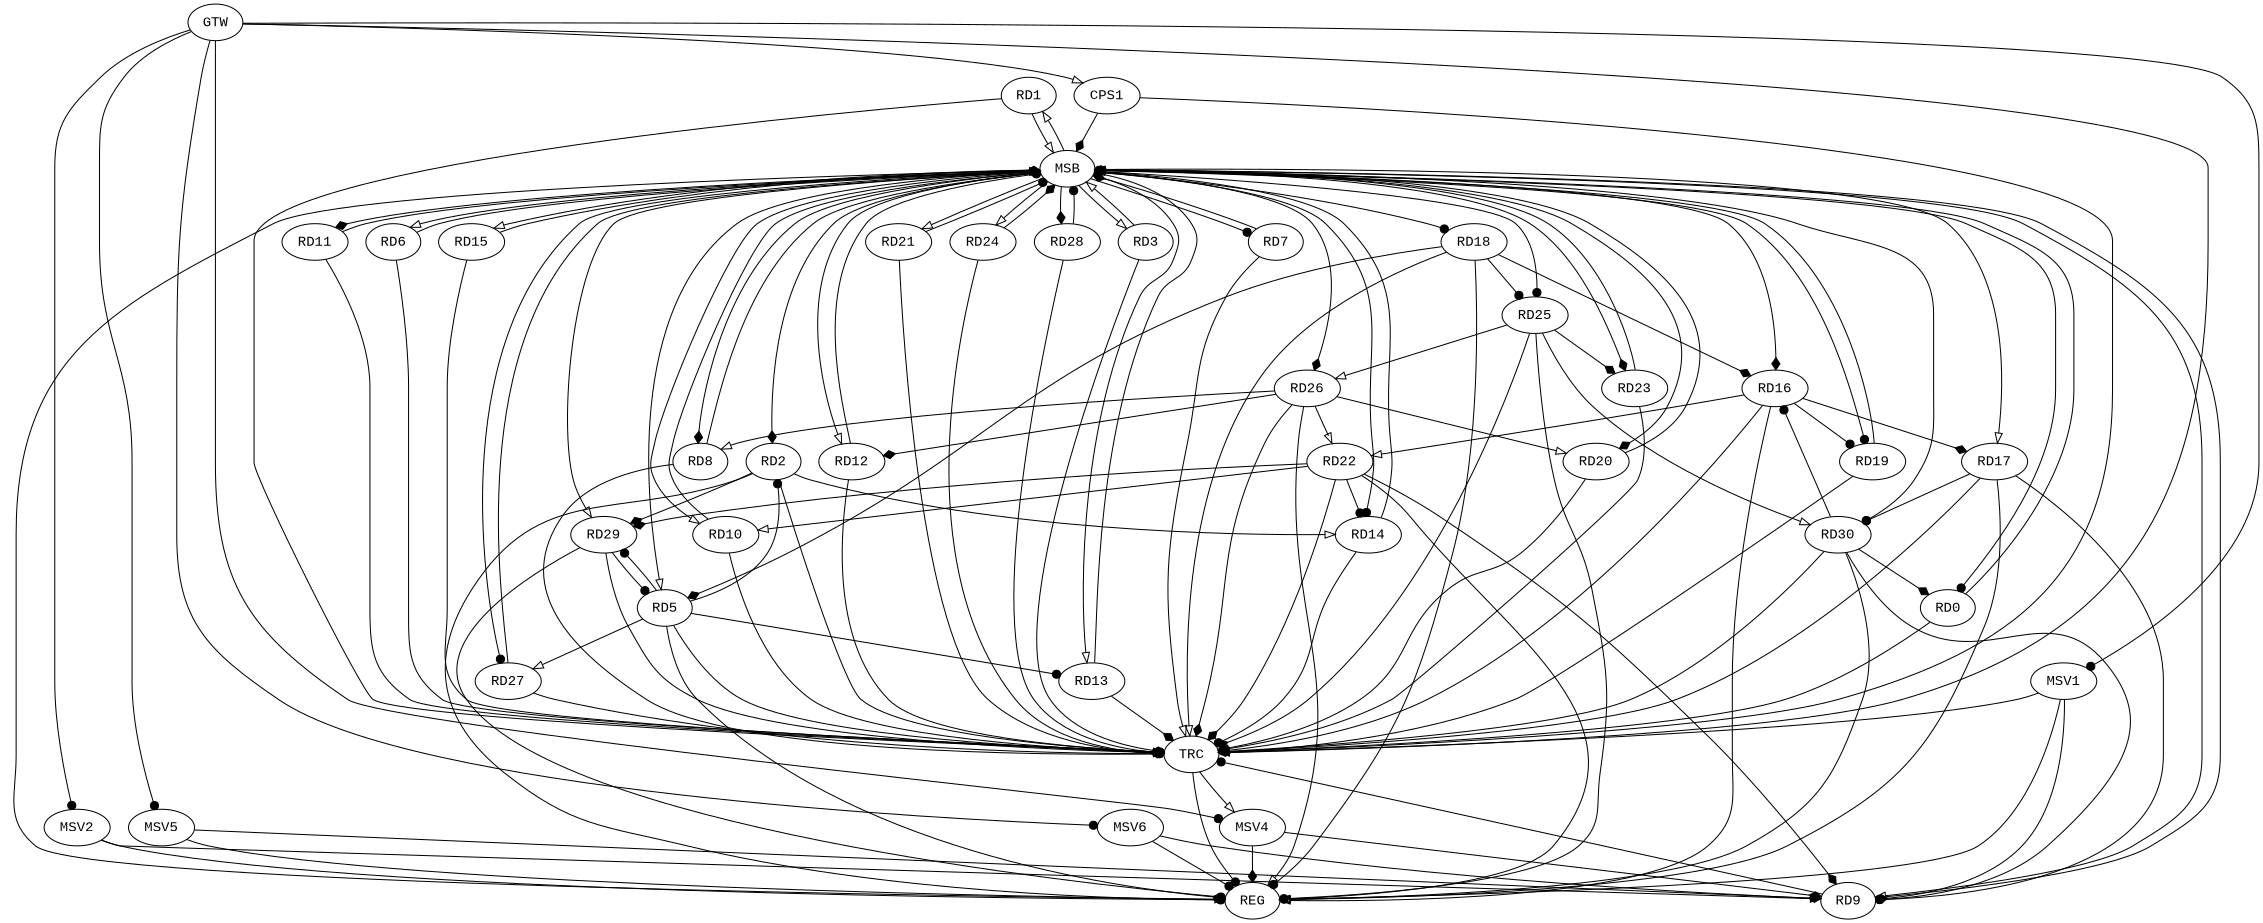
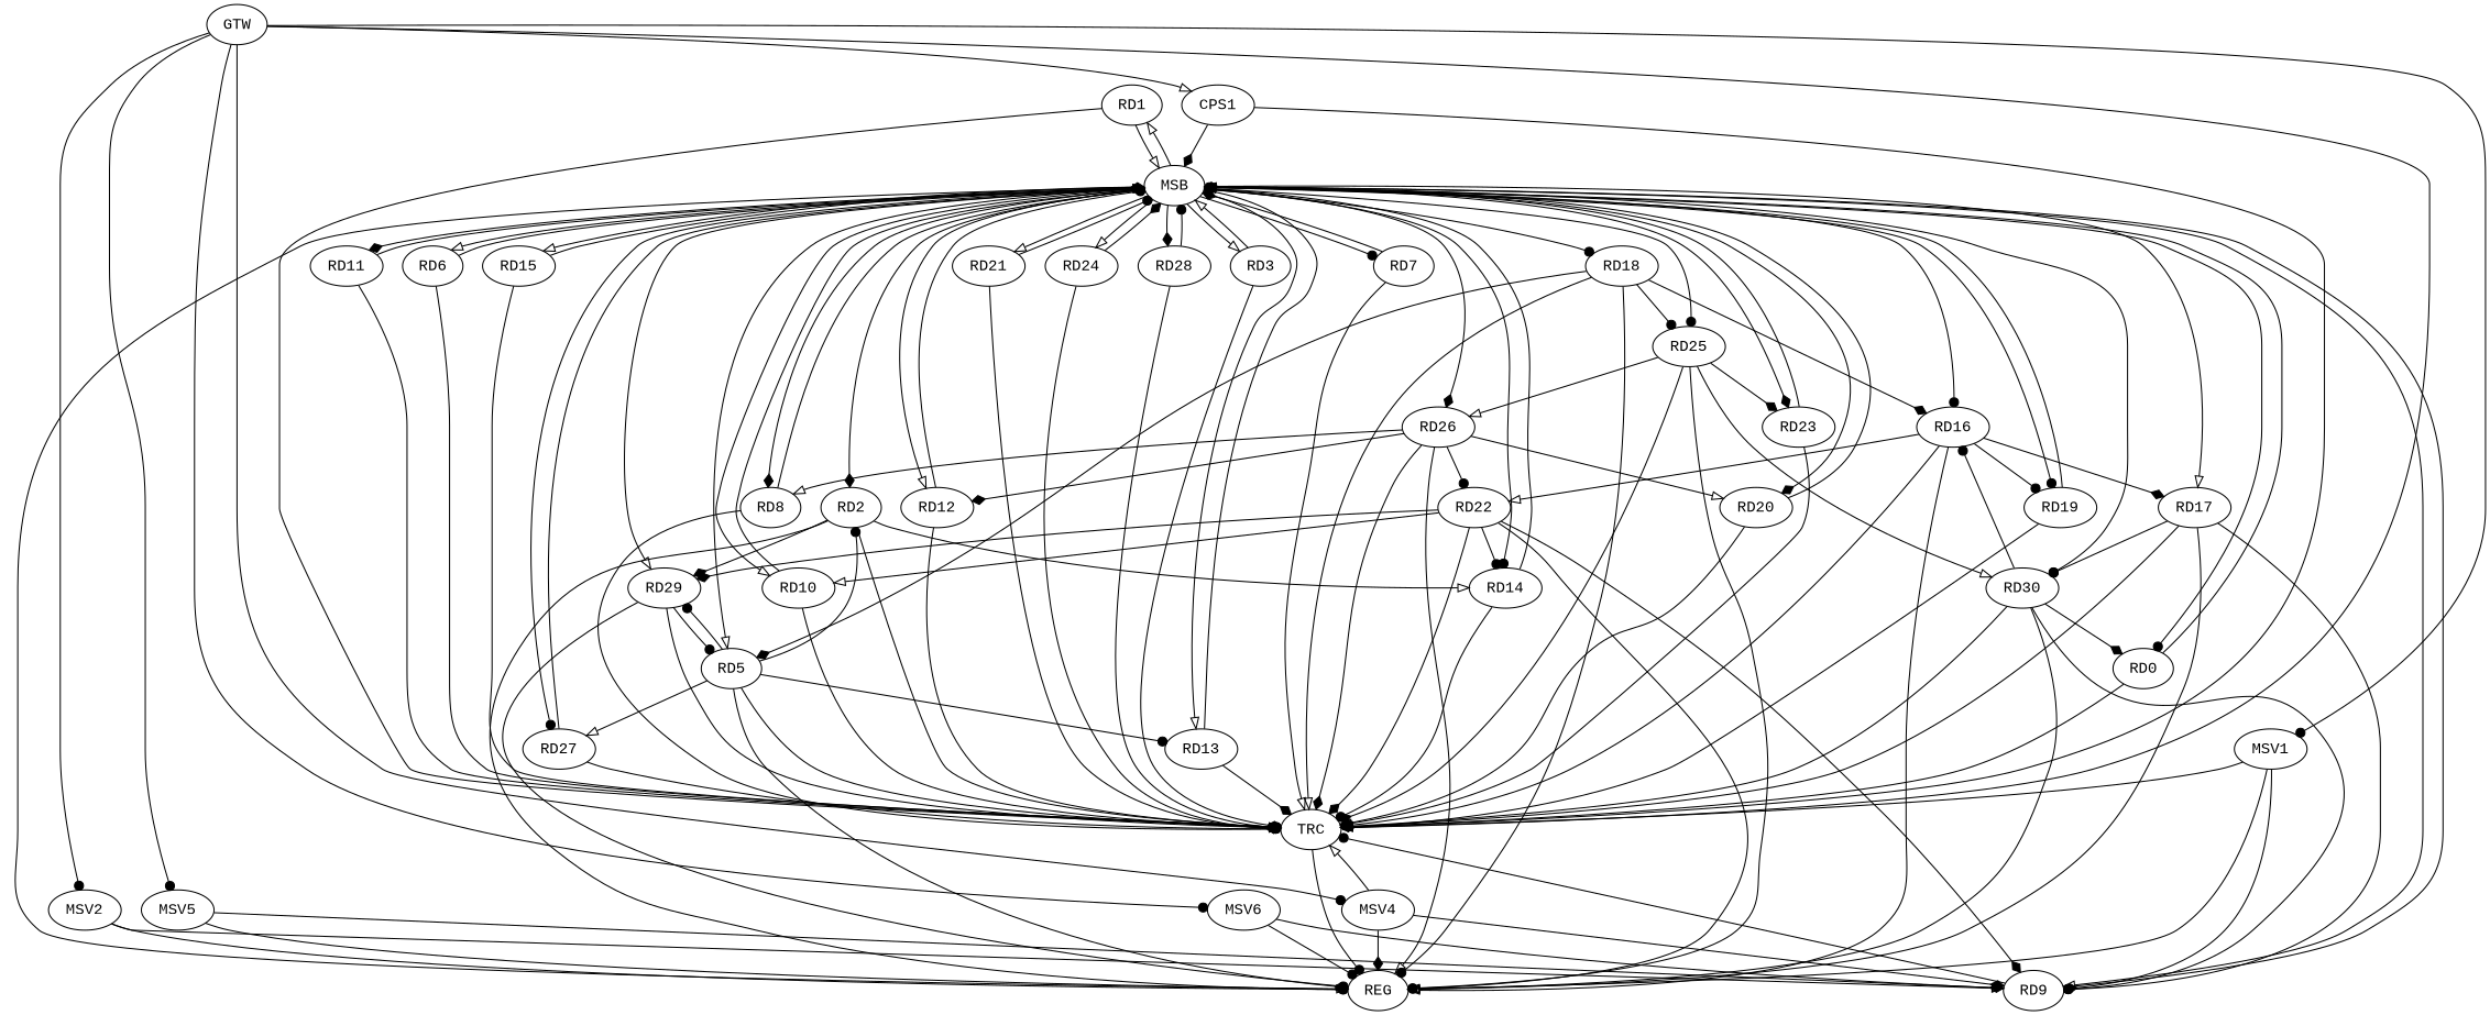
  strict digraph {
    fontname="Liberation Mono"
    node [fontname="Liberation Mono"]
    edge [arrowhead=onormal fontname="Liberation Mono"]
    n1 [label=RD1]
    n2 [label=MSB]
    n3 [label=TRC]
    n4 [label=RD2]
    n5 [label=RD14]
    n6 [label=RD29]
    n7 [label=REG]
    n8 [label=RD3]
    n9 [label=RD0]
    n10 [label=RD5]
    n11 [label=RD13]
    n12 [label=RD27]
    n13 [label=RD6]
    n14 [label=RD7]
    n15 [label=RD8]
    n16 [label=RD9]
    n17 [label=RD10]
    n18 [label=RD11]
    n19 [label=RD12]
    n20 [label=RD15]
    n21 [label=RD16]
    n22 [label=RD17]
    n23 [label=RD19]
    n24 [label=RD30]
    n25 [label=RD18]
    n26 [label=RD25]
    n27 [label=RD20]
    n28 [label=RD21]
    n29 [label=RD23]
    n30 [label=RD24]
    n31 [label=RD26]
    n32 [label=RD28]
    n33 [label=RD22]
    n34 [label=CPS1]
    n35 [label=GTW]
    n36 [label=MSV1]
    n37 [label=MSV2]
    n38 [label=MSV4]
    n39 [label=MSV5]
    n40 [label=MSV6]
    n1 -> n2
    n1 -> n3 [arrowhead=dot]
    n2 -> n1
    n2 -> n4 [arrowhead=diamond]
    n2 -> n5 [arrowhead=dot]
    n2 -> n6
    n2 -> n7 [arrowhead=diamond]
    n2 -> n8
    n2 -> n9 [arrowhead=dot]
    n2 -> n10
    n2 -> n11
    n2 -> n12 [arrowhead=dot]
    n2 -> n13
    n2 -> n14 [arrowhead=dot]
    n2 -> n15 [arrowhead=diamond]
    n2 -> n16
    n2 -> n17
    n2 -> n18 [arrowhead=diamond]
    n2 -> n19
    n2 -> n20
-   n2 -> n21 [arrowhead=diamond]
+   n2 -> n21 [arrowhead=dot]
    n2 -> n22
    n2 -> n23 [arrowhead=dot]
    n2 -> n24 [arrowhead=dot]
    n2 -> n25 [arrowhead=dot]
    n2 -> n26 [arrowhead=dot]
    n2 -> n27 [arrowhead=diamond]
    n2 -> n28
    n2 -> n29 [arrowhead=diamond]
    n2 -> n30
    n2 -> n31 [arrowhead=diamond]
    n2 -> n32 [arrowhead=diamond]
    n3 -> n7 [arrowhead=dot]
    n4 -> n3 [arrowhead=dot]
    n4 -> n5
    n4 -> n6 [arrowhead=diamond]
    n4 -> n7 [arrowhead=dot]
    n5 -> n2
    n5 -> n3 [arrowhead=dot]
    n6 -> n3 [arrowhead=dot]
    n6 -> n7 [arrowhead=dot]
    n6 -> n10 [arrowhead=dot]
    n8 -> n2
    n8 -> n3 [arrowhead=diamond]
    n9 -> n2 [arrowhead=dot]
    n9 -> n3
    n10 -> n3
    n10 -> n4 [arrowhead=dot]
    n10 -> n6 [arrowhead=dot]
    n10 -> n7 [arrowhead=diamond]
    n10 -> n11 [arrowhead=dot]
    n10 -> n12
    n11 -> n2 [arrowhead=dot]
    n11 -> n3 [arrowhead=diamond]
    n12 -> n2
    n12 -> n3 [arrowhead=dot]
    n13 -> n2
    n13 -> n3
    n14 -> n2 [arrowhead=diamond]
    n14 -> n3
    n15 -> n2 [arrowhead=dot]
    n15 -> n3 [arrowhead=diamond]
    n16 -> n2
    n16 -> n3 [arrowhead=dot]
    n17 -> n2 [arrowhead=diamond]
    n17 -> n3 [arrowhead=diamond]
    n18 -> n2
    n18 -> n3 [arrowhead=diamond]
    n19 -> n2 [arrowhead=dot]
    n19 -> n3
    n20 -> n2 [arrowhead=diamond]
    n20 -> n3 [arrowhead=diamond]
    n21 -> n3 [arrowhead=dot]
    n21 -> n7
    n21 -> n22 [arrowhead=diamond]
    n21 -> n23 [arrowhead=dot]
    n21 -> n33
    n22 -> n3
    n22 -> n7
    n22 -> n16 [arrowhead=dot]
    n22 -> n24 [arrowhead=dot]
    n23 -> n2
    n23 -> n3
    n24 -> n3
    n24 -> n7
    n24 -> n9 [arrowhead=diamond]
    n24 -> n16 [arrowhead=dot]
    n24 -> n21 [arrowhead=dot]
    n25 -> n3
    n25 -> n7 [arrowhead=dot]
    n25 -> n10 [arrowhead=diamond]
    n25 -> n21 [arrowhead=diamond]
    n25 -> n26 [arrowhead=dot]
    n26 -> n3 [arrowhead=diamond]
    n26 -> n7 [arrowhead=dot]
    n26 -> n24
    n26 -> n29 [arrowhead=diamond]
    n26 -> n31
    n27 -> n2 [arrowhead=diamond]
    n27 -> n3 [arrowhead=diamond]
    n28 -> n2 [arrowhead=dot]
    n28 -> n3
    n29 -> n2
    n29 -> n3
    n30 -> n2 [arrowhead=diamond]
    n30 -> n3 [arrowhead=dot]
    n31 -> n3 [arrowhead=diamond]
    n31 -> n7
    n31 -> n15
    n31 -> n19 [arrowhead=diamond]
    n31 -> n27
-   n31 -> n33
+   n31 -> n33 [arrowhead=dot]
    n32 -> n2 [arrowhead=dot]
    n32 -> n3 [arrowhead=diamond]
    n33 -> n3 [arrowhead=diamond]
    n33 -> n5 [arrowhead=dot]
    n33 -> n6 [arrowhead=diamond]
    n33 -> n7
    n33 -> n16 [arrowhead=diamond]
    n33 -> n17
    n34 -> n2 [arrowhead=diamond]
    n34 -> n3
    n35 -> n3
    n35 -> n34
    n35 -> n36 [arrowhead=dot]
    n35 -> n37 [arrowhead=dot]
    n35 -> n38 [arrowhead=dot]
    n35 -> n39 [arrowhead=dot]
    n35 -> n40 [arrowhead=dot]
    n36 -> n3 [arrowhead=diamond]
    n36 -> n7 [arrowhead=dot]
    n36 -> n16 [arrowhead=diamond]
    n37 -> n7 [arrowhead=dot]
    n37 -> n16
-   n3 -> n38
+   n38 -> n3
    n38 -> n7 [arrowhead=diamond]
    n38 -> n16 [arrowhead=diamond]
    n39 -> n7
    n39 -> n16 [arrowhead=diamond]
    n40 -> n7 [arrowhead=dot]
    n40 -> n16
  }
